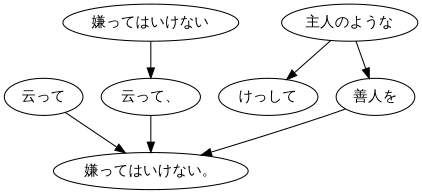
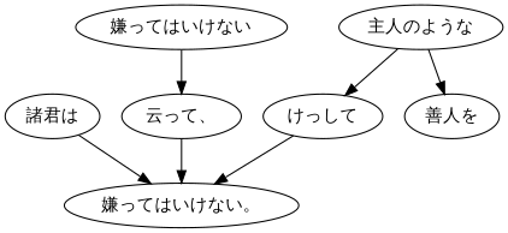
  digraph {
-   n1 [label="云って"]
+   n1 [label="諸君は"]
    n2 [label="嫌ってはいけない。"]
    n3 [label="嫌ってはいけない"]
    n4 [label="云って、"]
    n5 [label="けっして"]
    n6 [label="主人のような"]
    n7 [label="善人を"]
    n1 -> n2
    n3 -> n4
    n4 -> n2
    n6 -> n5
    n6 -> n7
-   n7 -> n2
+   n5 -> n2
  }
